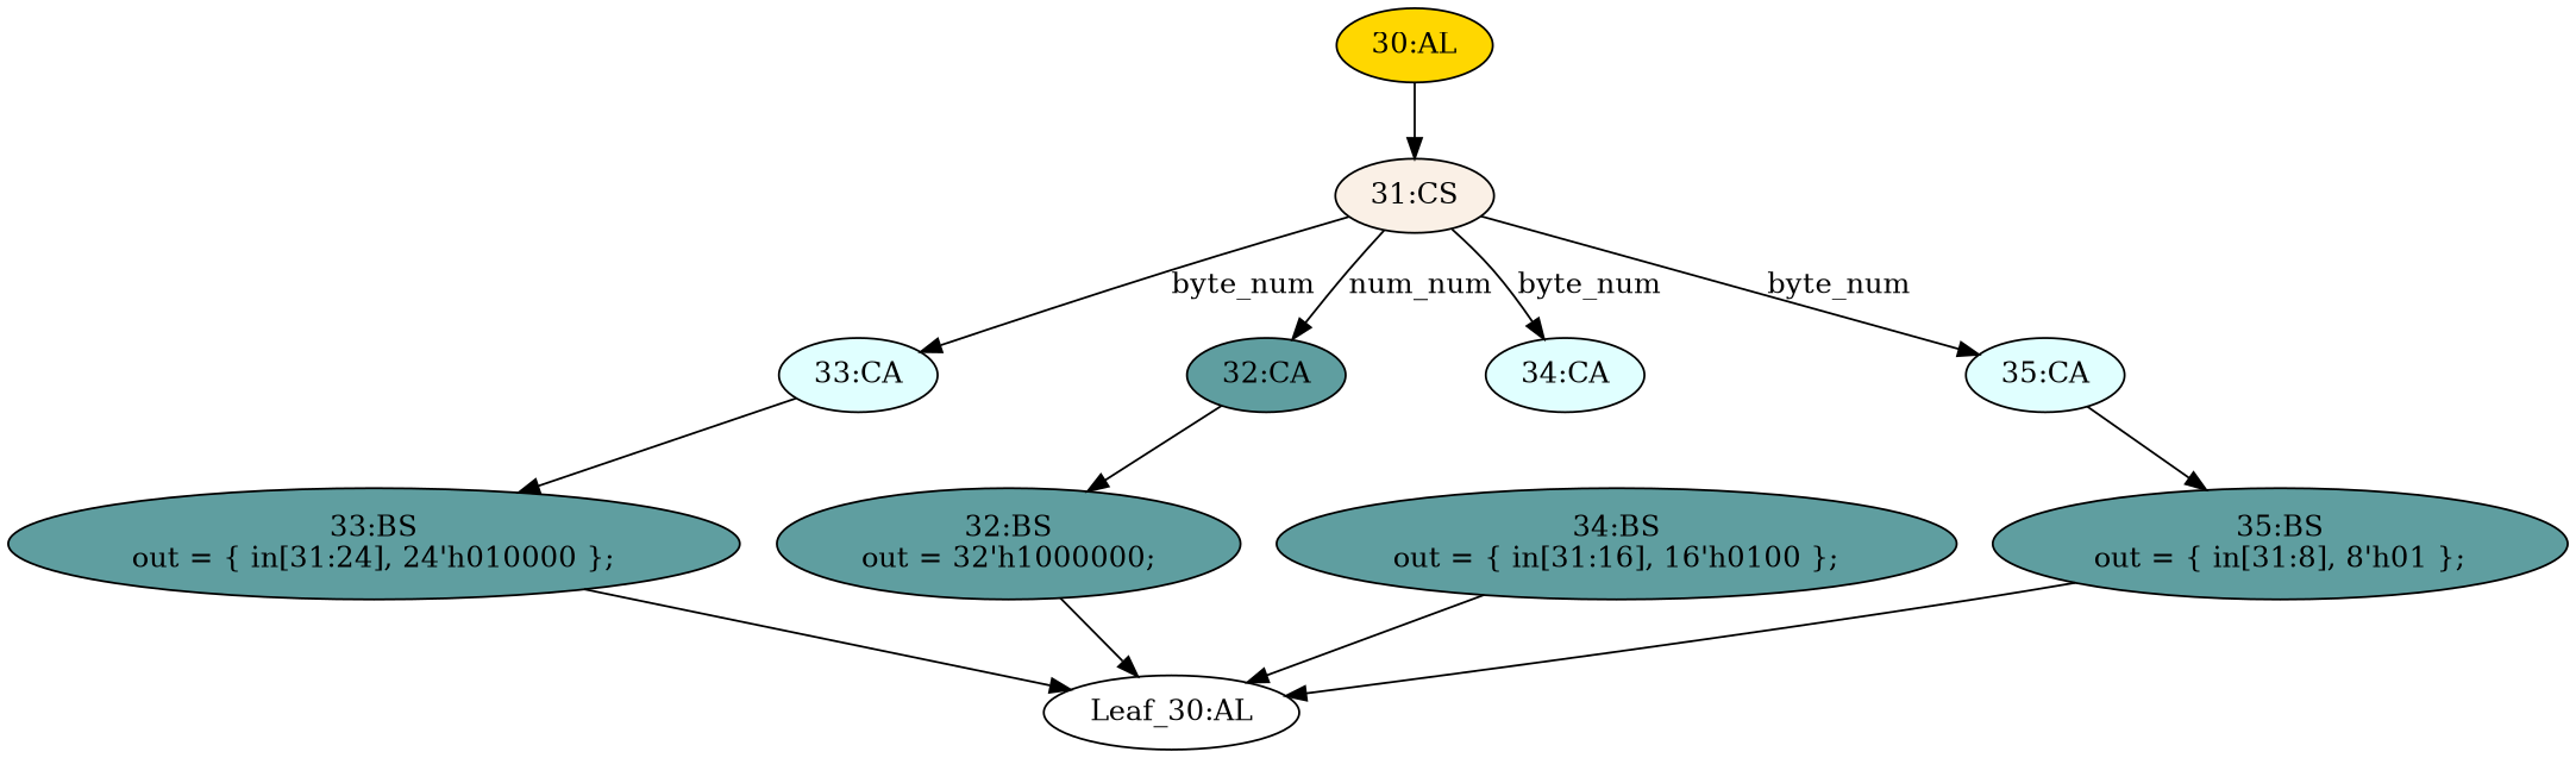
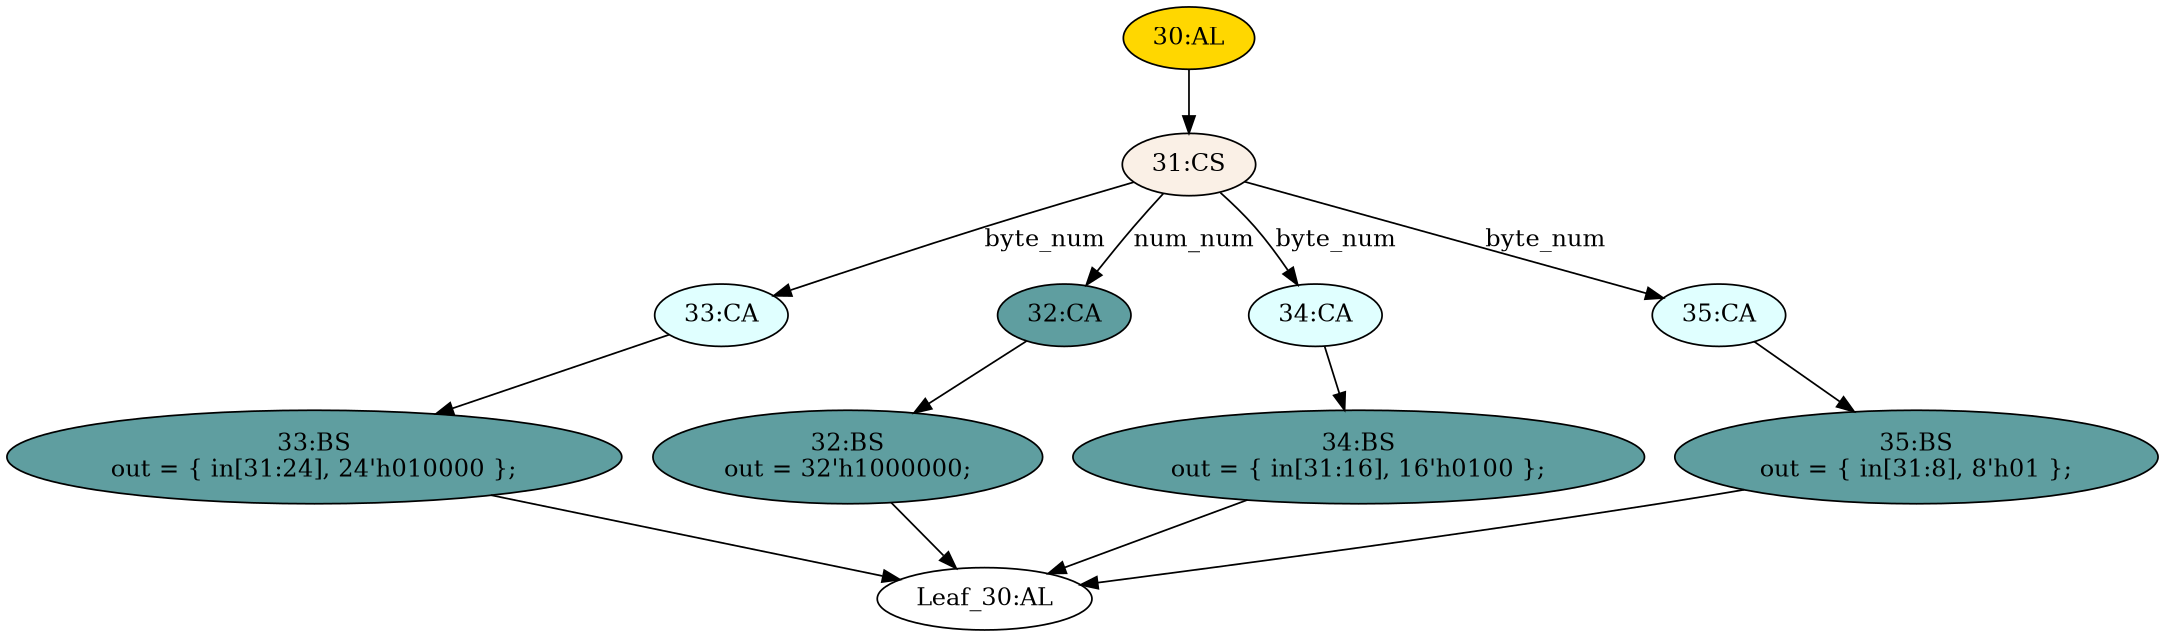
  strict digraph {
    node [fillcolor=cadetblue statements="[]" style=filled typ=Case]
    edge [cond="[]" lineno=None]
    n1 [ast="<pyverilog.vparser.ast.Case object at 0x7fd281f0de50>" fillcolor=lightcyan label="33:CA"]
    n2 [ast="<pyverilog.vparser.ast.BlockingSubstitution object at 0x7fd281f3c5d0>" label="33:BS\nout = { in[31:24], 24'h010000 };" statements="[<pyverilog.vparser.ast.BlockingSubstitution object at 0x7fd281f3c5d0>]" typ=BlockingSubstitution]
    n3 [def_var="['out']" label="Leaf_30:AL" fillcolor="" statements="" style="" typ=""]
    n4 [ast="<pyverilog.vparser.ast.Always object at 0x7fd281effa50>" clk_sens=False fillcolor=gold label="30:AL" sens="['in']" typ=Always use_var="['in', 'byte_num']"]
    n5 [ast="<pyverilog.vparser.ast.CaseStatement object at 0x7fd281eff950>" fillcolor=linen label="31:CS" typ=CaseStatement]
    n6 [ast="<pyverilog.vparser.ast.Case object at 0x7fd281eff3d0>" label="32:CA"]
    n7 [ast="<pyverilog.vparser.ast.Case object at 0x7fd281eff890>" fillcolor=lightcyan label="34:CA"]
    n8 [ast="<pyverilog.vparser.ast.Case object at 0x7fd281f3c910>" fillcolor=lightcyan label="35:CA"]
    n9 [ast="<pyverilog.vparser.ast.BlockingSubstitution object at 0x7fd281eff450>" label="32:BS\nout = 32'h1000000;" statements="[<pyverilog.vparser.ast.BlockingSubstitution object at 0x7fd281eff450>]" typ=BlockingSubstitution]
    n10 [ast="<pyverilog.vparser.ast.BlockingSubstitution object at 0x7fd281eff610>" label="34:BS\nout = { in[31:16], 16'h0100 };" statements="[<pyverilog.vparser.ast.BlockingSubstitution object at 0x7fd281eff610>]" typ=BlockingSubstitution]
    n11 [ast="<pyverilog.vparser.ast.BlockingSubstitution object at 0x7fd281f3ca10>" label="35:BS\nout = { in[31:8], 8'h01 };" statements="[<pyverilog.vparser.ast.BlockingSubstitution object at 0x7fd281f3ca10>]" typ=BlockingSubstitution]
    n1 -> n2
    n2 -> n3
    n4 -> n5
    n5 -> n1 [cond="['byte_num']" label=byte_num lineno=31]
    n5 -> n6 [cond="['byte_num']" label=num_num lineno=31]
    n5 -> n7 [cond="['byte_num']" label=byte_num lineno=31]
    n5 -> n8 [cond="['byte_num']" label=byte_num lineno=31]
    n6 -> n9
+   n7 -> n10
    n8 -> n11
    n9 -> n3
    n10 -> n3
    n11 -> n3
  }
